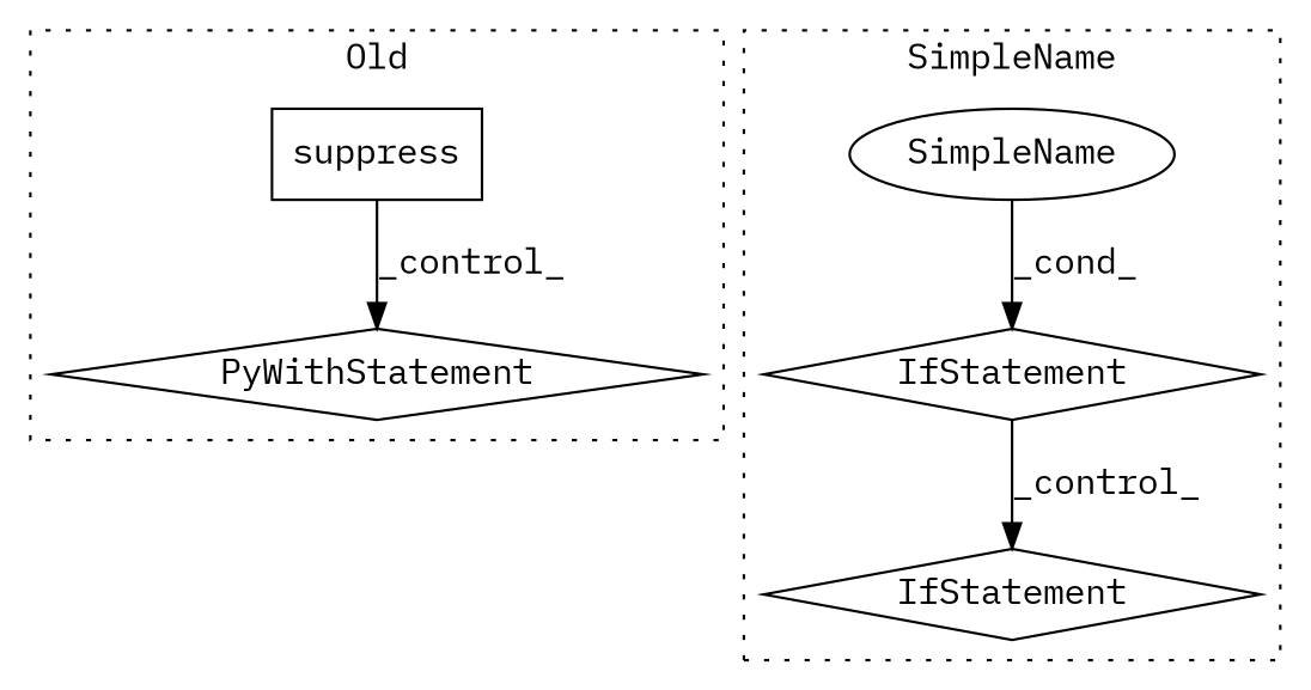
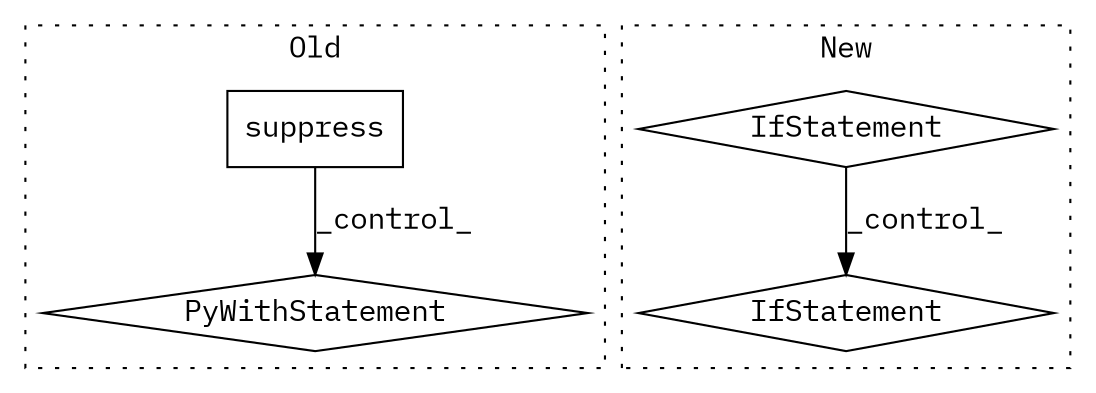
  digraph {
    fontname="IBM Plex Mono"
    node [a=25 fontname="IBM Plex Mono" l="4,2" shape=diamond]
    edge [fontname="IBM Plex Mono"]
    n1 [a=32 l="9,1" label=suppress s="5075,5092" shape=box]
    n2 [a=104 l="10,2" label=PyWithStatement s="5065,5093"]
    n3 [label=IfStatement s="5288,5323"]
-   n4 [a=42 label=SimpleName shape=ellipse l=""]
    n5 [label=IfStatement s="5125,5196"]
    subgraph cluster_1 {
      label=Old
      style=dotted
      n1
      n2
    }
    subgraph cluster_2 {
-     label=SimpleName
+     label=New
      style=dotted
      n3
-     n4
      n5
    }
    n1 -> n2 [label=_control_]
-   n4 -> n5 [label=_cond_]
    n5 -> n3 [label=_control_]
  }
